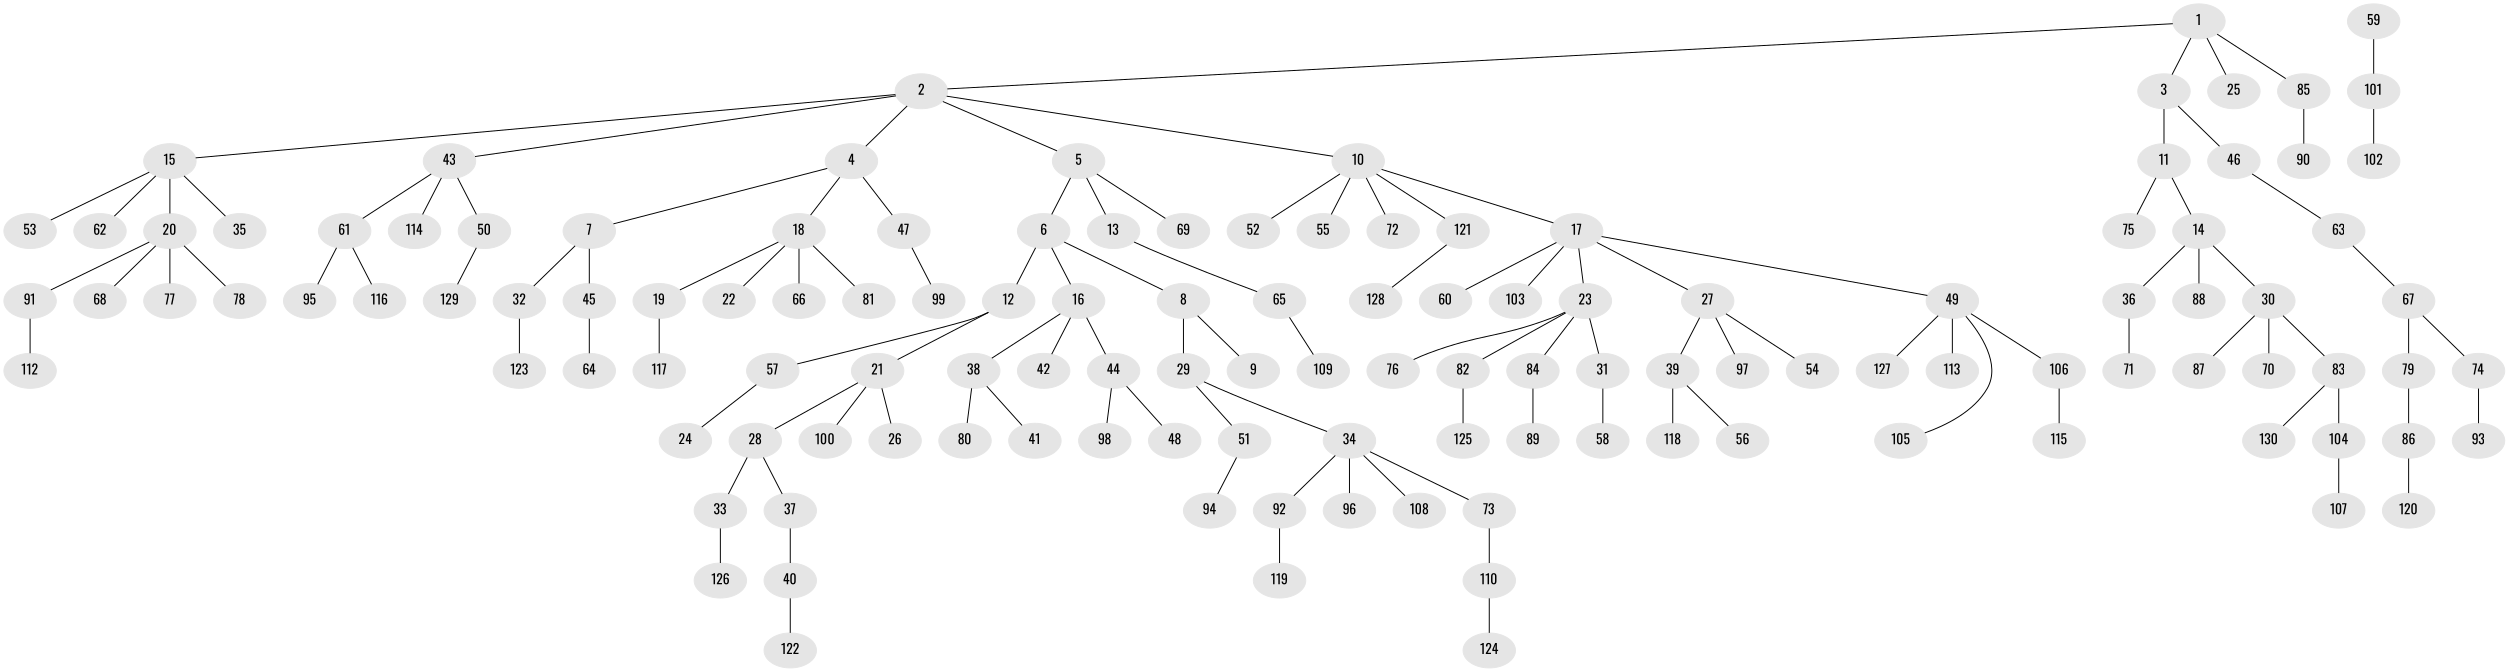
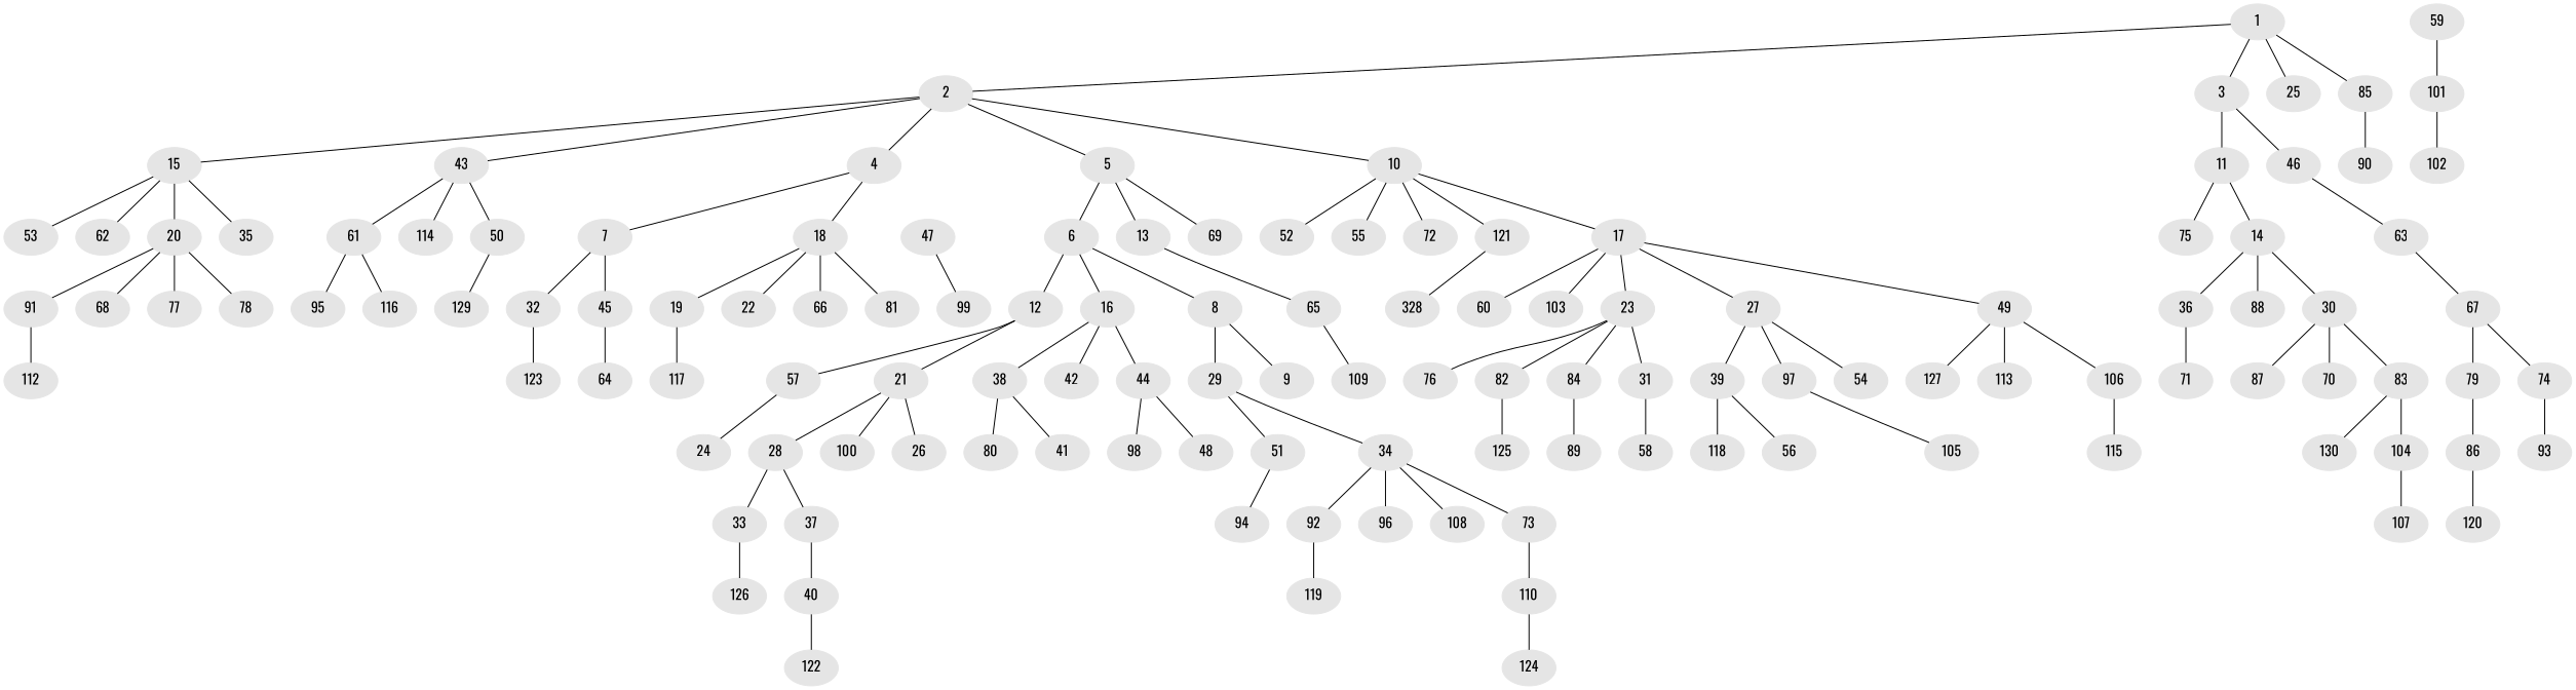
  graph {
    fontname=Oswald
    node [color=gray90 fontname=Oswald style=filled]
    edge [fontname=Oswald]
    1
    2
    3
    25
    85
    4
    5
    10
    15
    43
    11
    46
    90
    7
    18
    47
    6
    13
    69
    17
    52
    55
    72
    121
    20
    35
    53
    62
    50
    61
    114
    14
    75
    63
    32
    45
    19
    22
    66
    81
    99
    8
    12
    16
    65
    9
    29
    21
    57
    38
    42
    44
    123
    64
    34
    51
    23
    27
    49
    60
    103
-   128
+   128 [label=328]
    30
    36
    88
    26
    28
    100
    24
    109
    70
    83
    87
    71
    68
    77
    78
    91
    41
    80
    48
    98
    31
    76
    82
    84
    39
    54
    97
    106
    127
    113
    117
    59
    101
    112
    33
    37
    73
    92
    96
    108
    58
    125
    89
    56
    118
    105
    126
    40
    94
    104
    130
    110
    119
    122
    129
    95
    116
    67
    115
    102
    74
    79
    93
    86
    124
    120
    107
    1 -- 2
    1 -- 3
    1 -- 25
    1 -- 85
    2 -- 4
    2 -- 5
    2 -- 10
    2 -- 15
    2 -- 43
    3 -- 11
    3 -- 46
    85 -- 90
    4 -- 7
    4 -- 18
-   4 -- 47
    5 -- 6
    5 -- 13
    5 -- 69
    10 -- 17
    10 -- 52
    10 -- 55
    10 -- 72
    10 -- 121
    15 -- 20
    15 -- 35
    15 -- 53
    15 -- 62
    43 -- 50
    43 -- 61
    43 -- 114
    11 -- 14
    11 -- 75
    46 -- 63
    7 -- 32
    7 -- 45
    18 -- 19
    18 -- 22
    18 -- 66
    18 -- 81
    47 -- 99
    6 -- 8
    6 -- 12
    6 -- 16
    13 -- 65
    17 -- 23
    17 -- 27
    17 -- 49
    17 -- 60
    17 -- 103
    121 -- 128
    20 -- 68
    20 -- 77
    20 -- 78
    20 -- 91
    50 -- 129
    61 -- 95
    61 -- 116
    14 -- 30
    14 -- 36
    14 -- 88
    63 -- 67
    32 -- 123
    45 -- 64
    19 -- 117
    8 -- 9
    8 -- 29
    12 -- 21
    12 -- 57
    16 -- 38
    16 -- 42
    16 -- 44
    65 -- 109
    29 -- 34
    29 -- 51
    21 -- 26
    21 -- 28
    21 -- 100
    57 -- 24
    38 -- 41
    38 -- 80
    44 -- 48
    44 -- 98
    34 -- 73
    34 -- 92
    34 -- 96
    34 -- 108
    51 -- 94
    23 -- 31
    23 -- 76
    23 -- 82
    23 -- 84
    27 -- 39
    27 -- 54
    27 -- 97
    49 -- 106
    49 -- 127
    49 -- 113
    30 -- 70
    30 -- 83
    30 -- 87
    36 -- 71
    28 -- 33
    28 -- 37
    83 -- 104
    83 -- 130
    91 -- 112
    31 -- 58
    82 -- 125
    84 -- 89
    39 -- 56
    39 -- 118
-   49 -- 105
+   97 -- 105
    106 -- 115
    59 -- 101
    101 -- 102
    33 -- 126
    37 -- 40
    73 -- 110
    92 -- 119
    40 -- 122
    104 -- 107
    110 -- 124
    67 -- 74
    67 -- 79
    74 -- 93
    79 -- 86
    86 -- 120
  }
